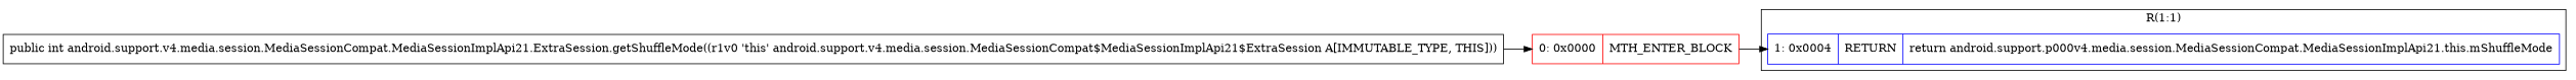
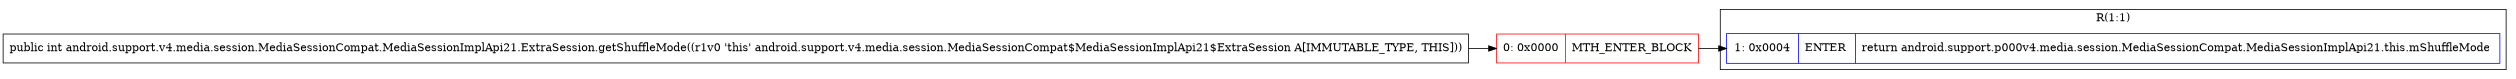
  digraph {
    rankdir=LR
    node [shape=record]
-   n1 [color=blue label="{1\:\ 0x0004|RETURN\l|return android.support.p000v4.media.session.MediaSessionCompat.MediaSessionImplApi21.this.mShuffleMode\l}"]
+   n1 [color=blue label="{1\:\ 0x0004|ENTER\l|return android.support.p000v4.media.session.MediaSessionCompat.MediaSessionImplApi21.this.mShuffleMode\l}"]
    n2 [color=red label="{0\:\ 0x0000|MTH_ENTER_BLOCK\l}"]
    n3 [label="{public int android.support.v4.media.session.MediaSessionCompat.MediaSessionImplApi21.ExtraSession.getShuffleMode((r1v0 'this' android.support.v4.media.session.MediaSessionCompat$MediaSessionImplApi21$ExtraSession A[IMMUTABLE_TYPE, THIS])) }"]
    subgraph cluster_1 {
      label="R(1:1)"
      n1
    }
    n2 -> n1
    n3 -> n2
  }
